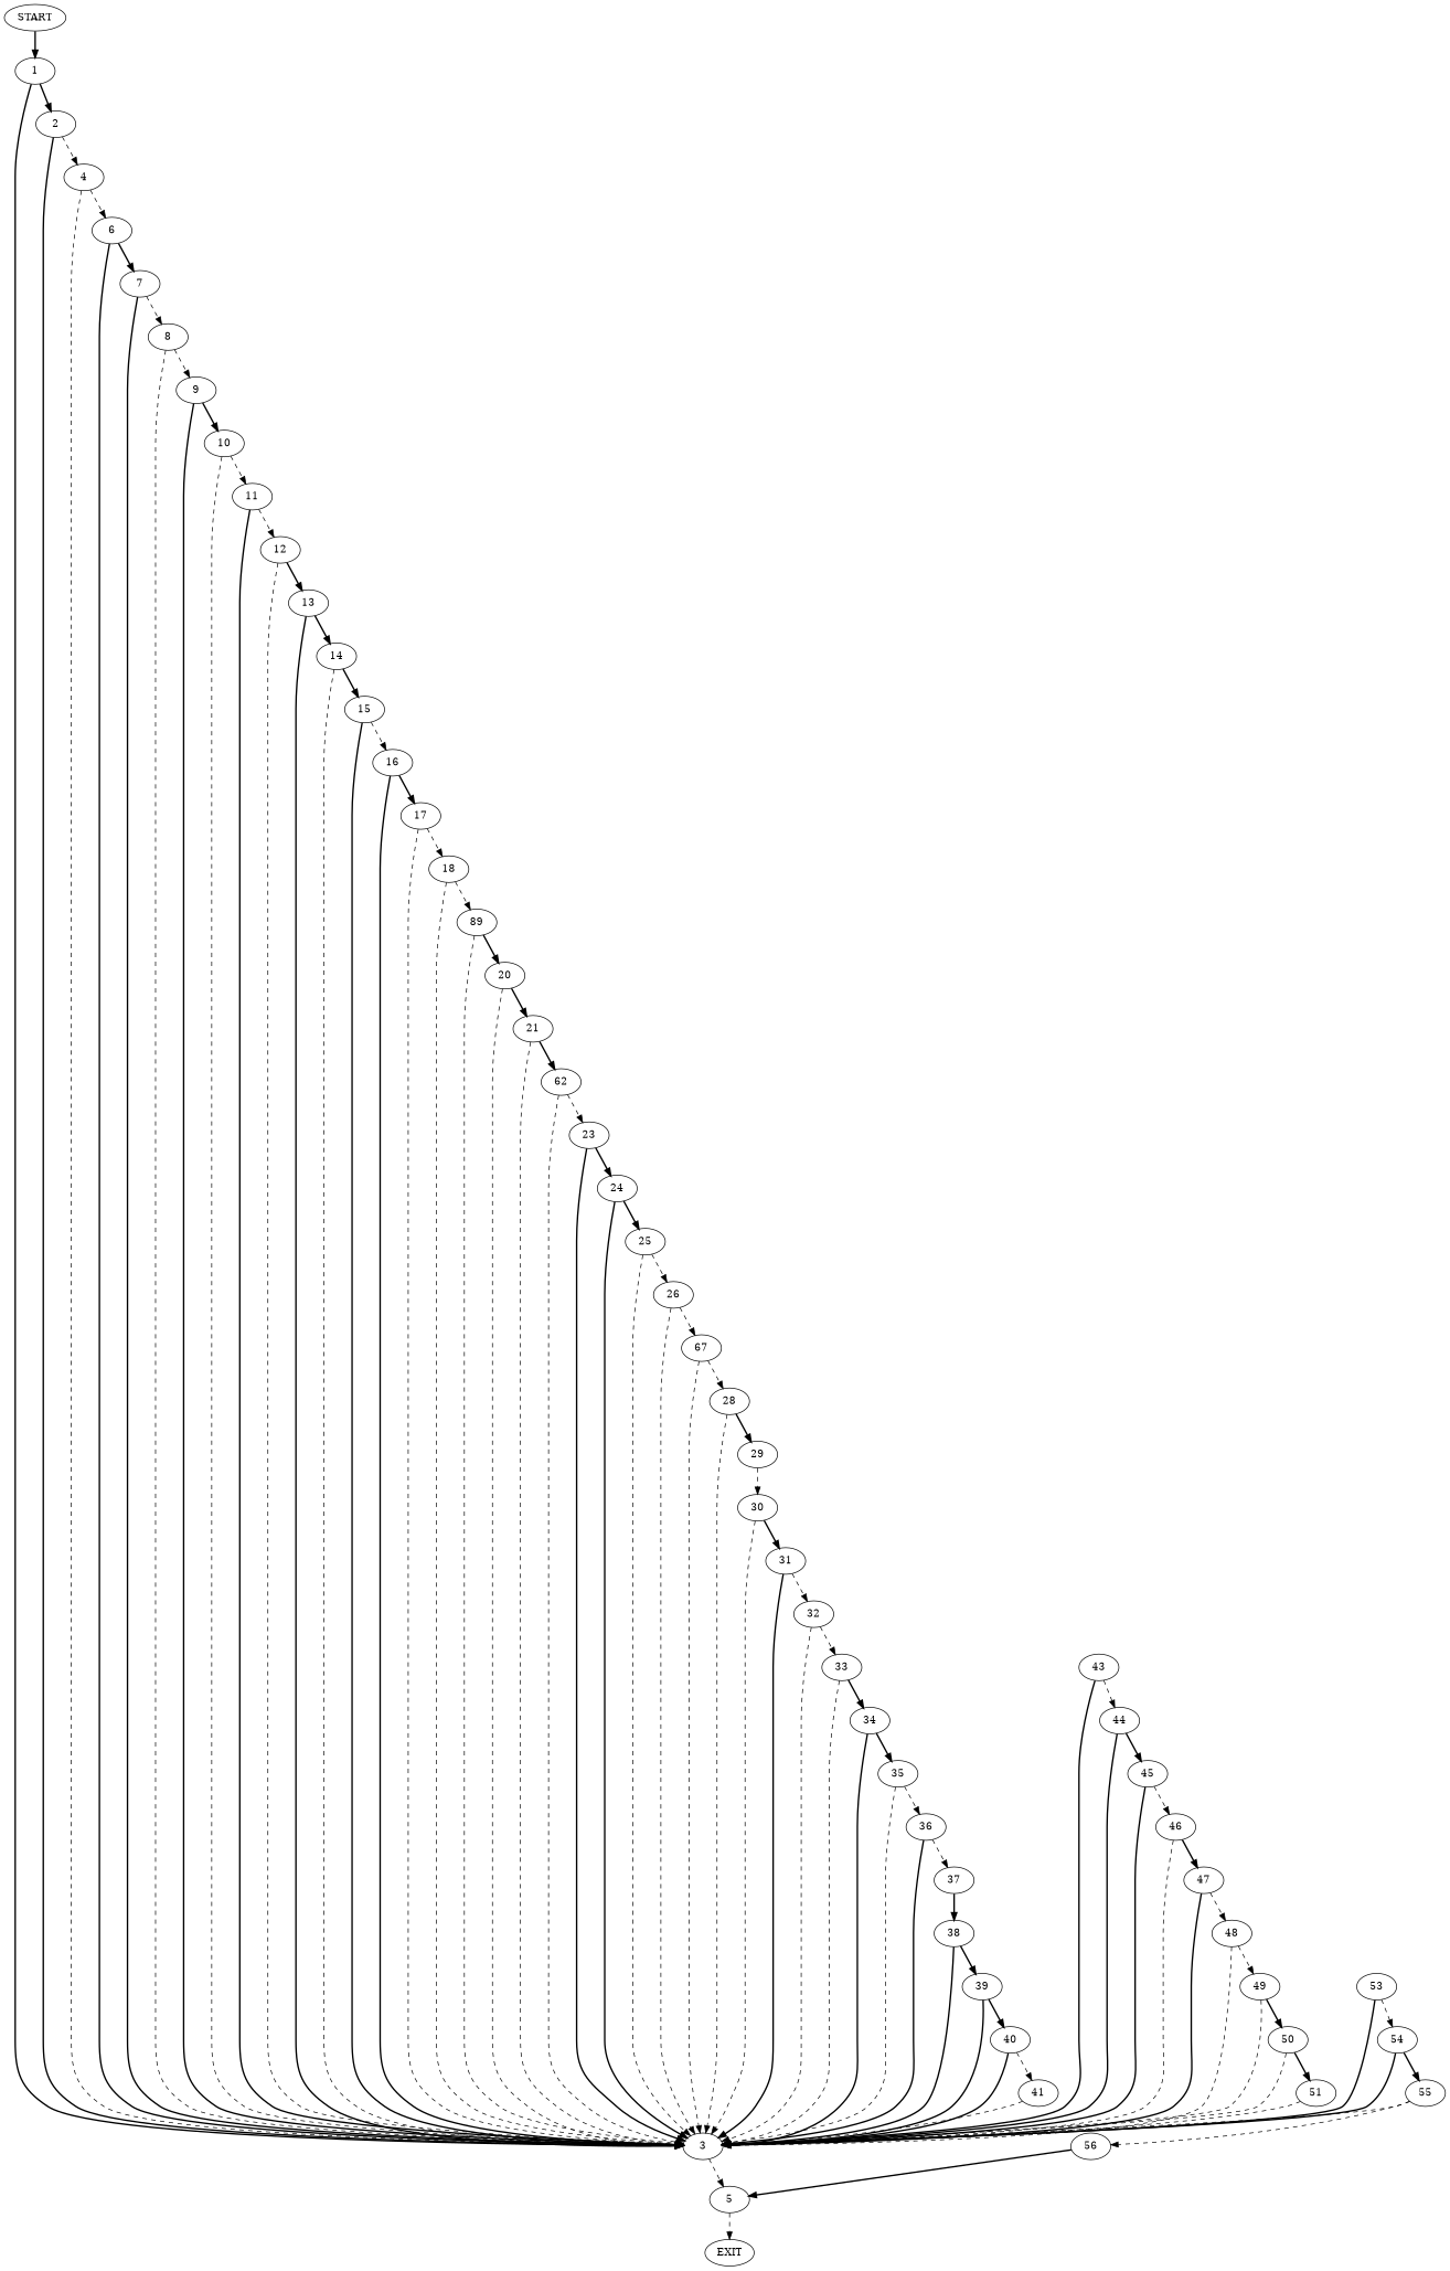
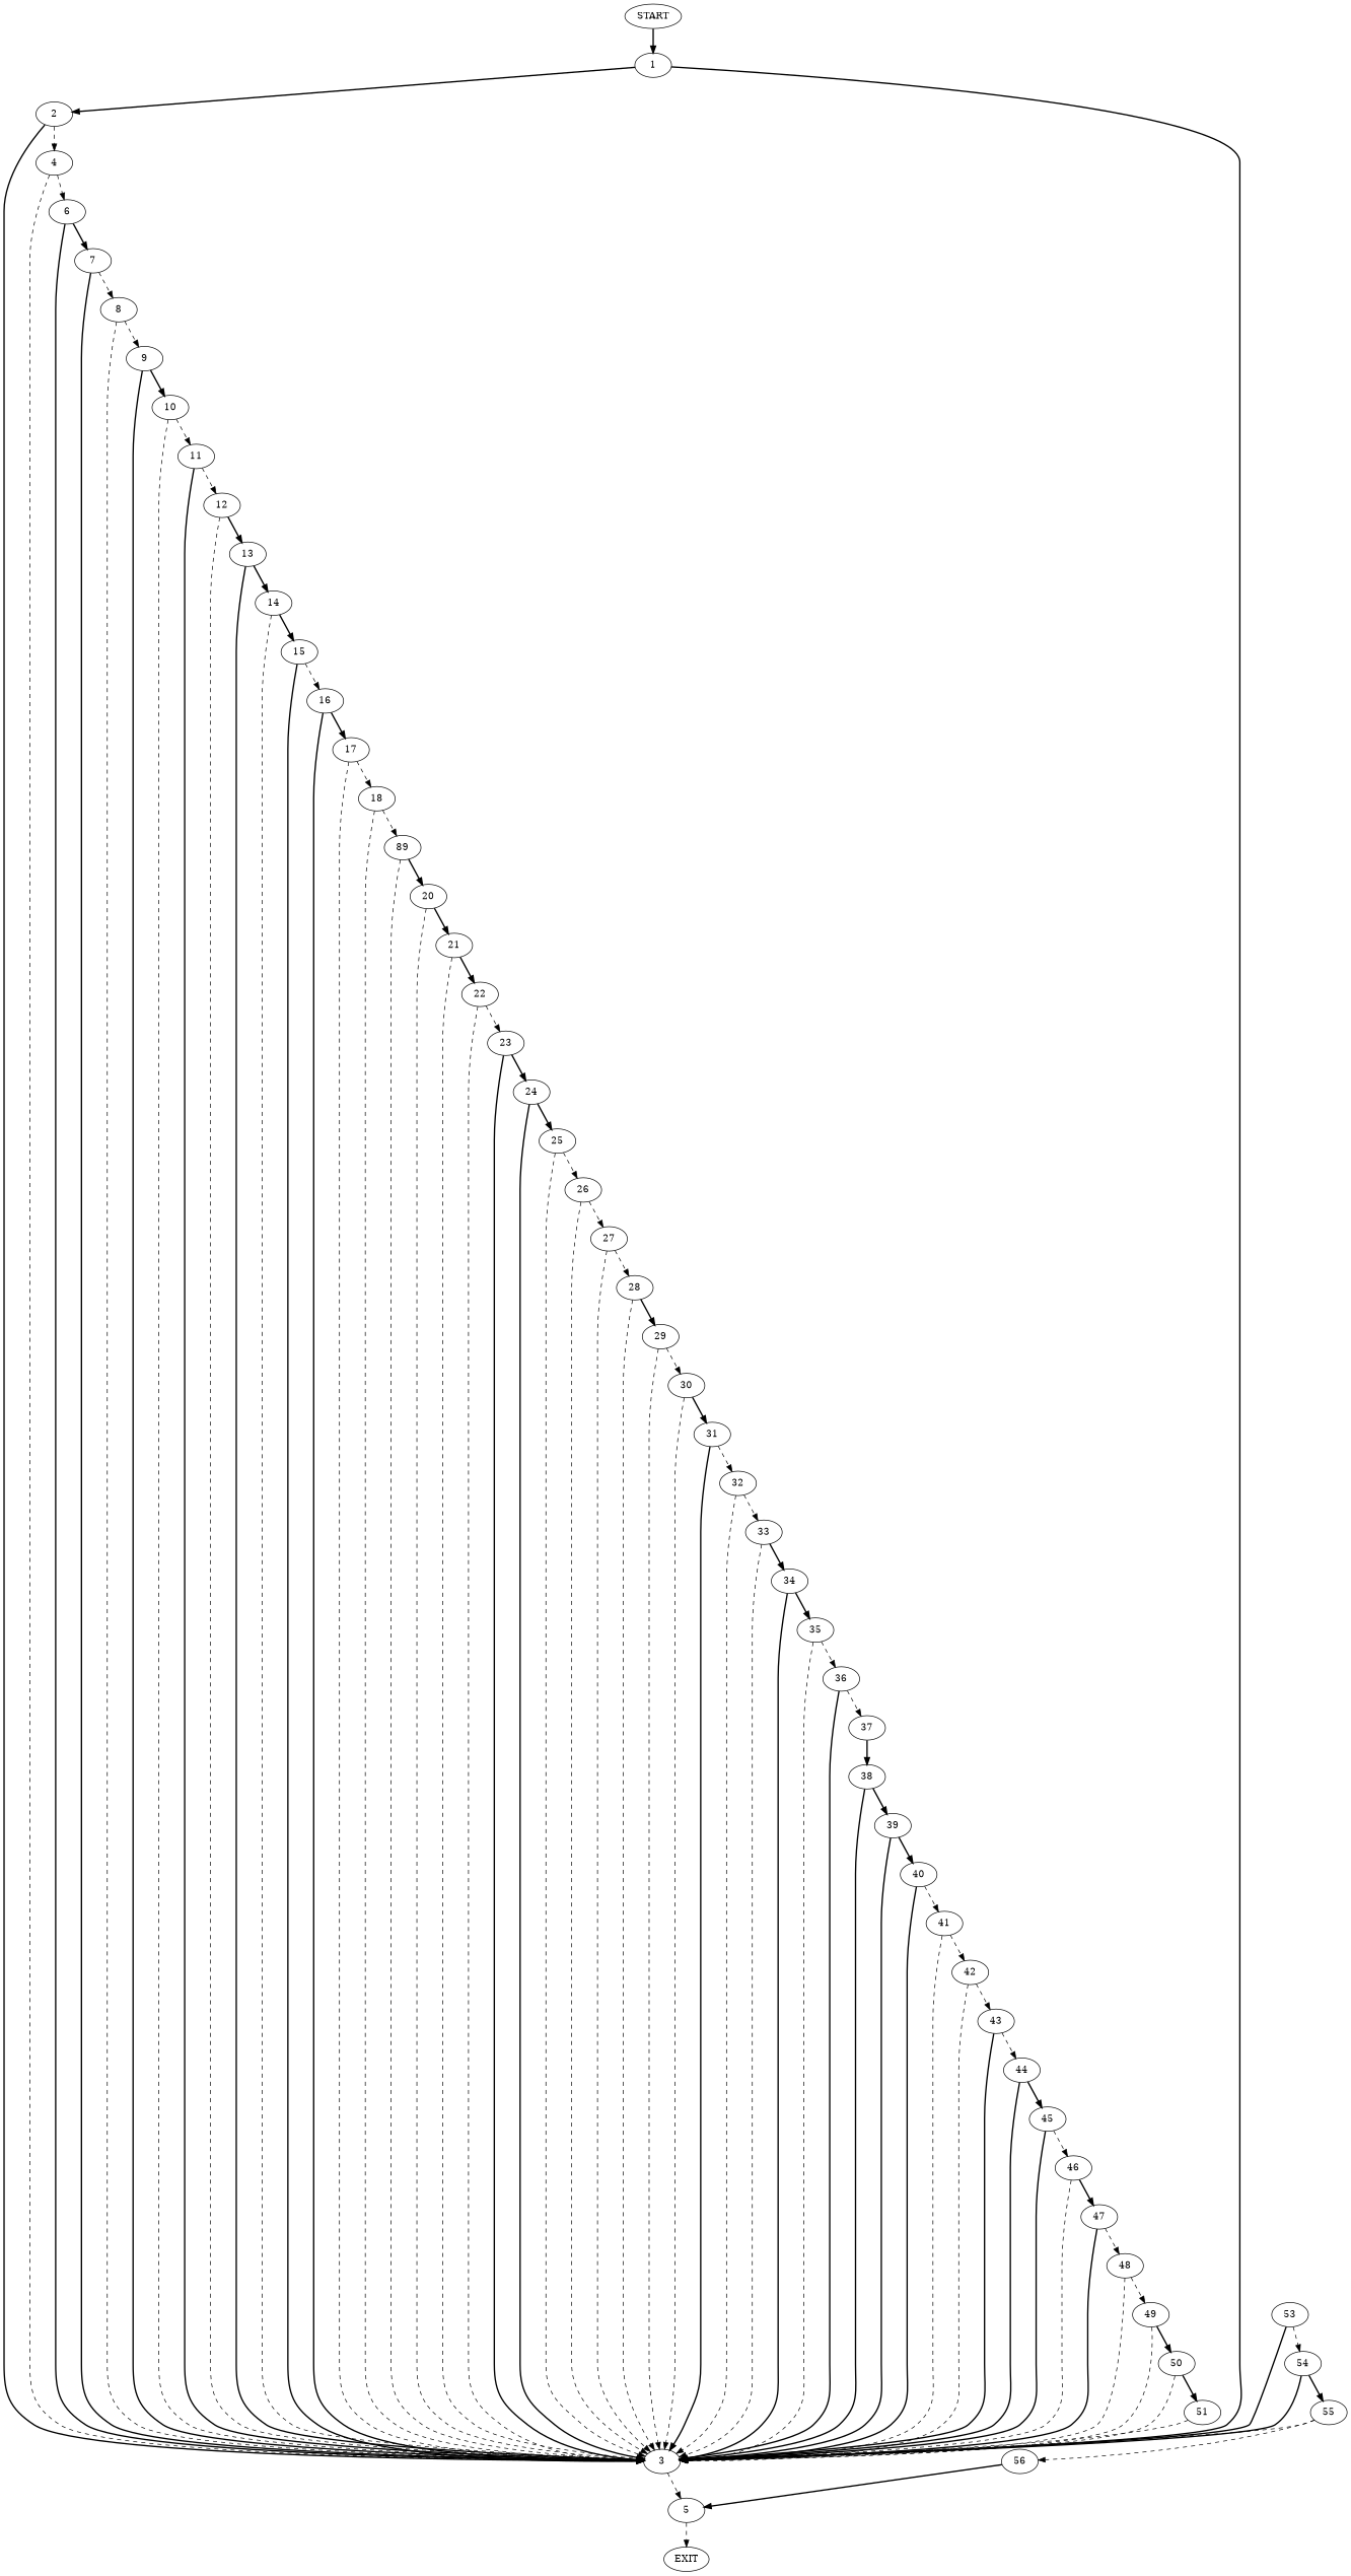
  digraph {
    edge [style=dashed]
    n1 [label=START]
    1
    2
    3
    n5 [label=EXIT]
    4
    5
    6
    7
    8
    9
    10
    11
    12
    13
    14
    15
    16
    17
    18
    n21 [label=89]
    20
    21
-   22 [label=62]
+   22
    23
    24
    25
    26
-   27 [label=67]
+   27
    28
    29
    30
    31
    32
    33
    34
    35
    36
    37
    38
    39
    40
    41
+   42
    43
    44
    45
    46
    47
    48
    49
    50
    51
    53
    54
    55
    56
    n1 -> 1 [style=bold]
    1 -> 2 [style=bold]
    1 -> 3 [style=bold]
    2 -> 3 [style=bold]
    2 -> 4
    3 -> 5
    4 -> 3
    4 -> 6
    5 -> n5
    6 -> 3 [style=bold]
    6 -> 7 [style=bold]
    7 -> 3 [style=bold]
    7 -> 8
    8 -> 3
    8 -> 9
    9 -> 3 [style=bold]
    9 -> 10 [style=bold]
    10 -> 3
    10 -> 11
    11 -> 3 [style=bold]
    11 -> 12
    12 -> 3
    12 -> 13 [style=bold]
    13 -> 3 [style=bold]
    13 -> 14 [style=bold]
    14 -> 3
    14 -> 15 [style=bold]
    15 -> 3 [style=bold]
    15 -> 16
    16 -> 3 [style=bold]
    16 -> 17 [style=bold]
    17 -> 3
    17 -> 18
    18 -> 3
    18 -> n21
    n21 -> 3
    n21 -> 20 [style=bold]
    20 -> 3
    20 -> 21 [style=bold]
    21 -> 3
    21 -> 22 [style=bold]
    22 -> 3
    22 -> 23
    23 -> 3 [style=bold]
    23 -> 24 [style=bold]
    24 -> 3 [style=bold]
    24 -> 25 [style=bold]
    25 -> 3
    25 -> 26
    26 -> 3
    26 -> 27
    27 -> 3
    27 -> 28
    28 -> 3
    28 -> 29 [style=bold]
+   29 -> 3
    29 -> 30
    30 -> 3
    30 -> 31 [style=bold]
    31 -> 3 [style=bold]
    31 -> 32
    32 -> 3
    32 -> 33
    33 -> 3
    33 -> 34 [style=bold]
    34 -> 3 [style=bold]
    34 -> 35 [style=bold]
    35 -> 3
    35 -> 36
    36 -> 3 [style=bold]
    36 -> 37
    37 -> 38 [style=bold]
    38 -> 3 [style=bold]
    38 -> 39 [style=bold]
    39 -> 3 [style=bold]
    39 -> 40 [style=bold]
    40 -> 3 [style=bold]
    40 -> 41
    41 -> 3
+   41 -> 42
+   42 -> 3
+   42 -> 43
    43 -> 3 [style=bold]
    43 -> 44
    44 -> 3 [style=bold]
    44 -> 45 [style=bold]
    45 -> 3 [style=bold]
    45 -> 46
    46 -> 3
    46 -> 47 [style=bold]
    47 -> 3 [style=bold]
    47 -> 48
    48 -> 3
    48 -> 49
    49 -> 3
    49 -> 50 [style=bold]
    50 -> 3
    50 -> 51 [style=bold]
    51 -> 3
    53 -> 3 [style=bold]
    53 -> 54
    54 -> 3 [style=bold]
    54 -> 55 [style=bold]
    55 -> 3
    55 -> 56
    56 -> 5 [style=bold]
  }
